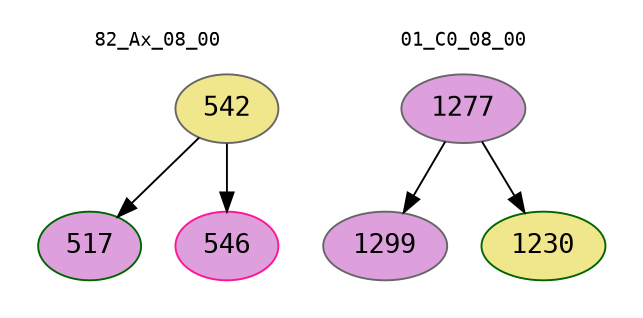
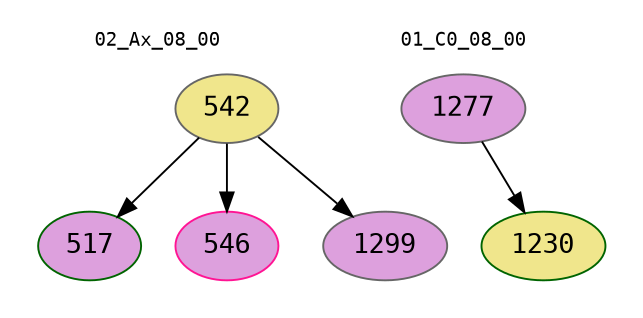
  digraph {
    fontname="DejaVu Sans Mono"
    node [color=gray40 fillcolor=plum fontname="DejaVu Sans Mono" style=filled]
    edge [color=black fontname="DejaVu Sans Mono"]
    n1 [fillcolor=khaki label=542]
    n2 [color=darkgreen label=517]
    n3 [color=deeppink label=546]
    n4 [label=1277]
    n5 [color=darkgreen fillcolor=khaki label=1230]
    n6 [label=1299]
    subgraph cluster_1 {
      color=white
      fontsize=10
-     label="82_Ax_08_00"
+     label="02_Ax_08_00"
      n1
      n2
      n3
    }
    subgraph cluster_2 {
      color=white
      fontsize=10
      label="01_C0_08_00"
      n4
      n5
      n6
    }
    n1 -> n2
    n1 -> n3
    n4 -> n5
-   n4 -> n6
+   n1 -> n6
  }
